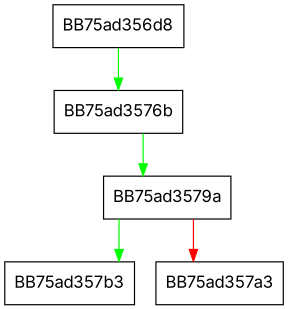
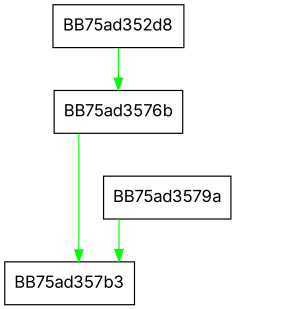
  digraph {
    fontname=Inter
    splines=ortho
    node [fontname=Inter shape=box]
    edge [color=green fontname=Inter]
-   BB75ad356d8
+   BB75ad356d8 [label=BB75ad352d8]
    BB75ad3576b
    BB75ad3579a
    BB75ad357b3
-   BB75ad357a3
    BB75ad356d8 -> BB75ad3576b
-   BB75ad3576b -> BB75ad3579a
+   BB75ad3576b -> BB75ad357b3
    BB75ad3579a -> BB75ad357b3
-   BB75ad3579a -> BB75ad357a3 [color=red]
  }
